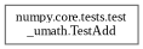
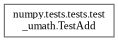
  digraph {
    rankdir=TB
    fontname="Liberation Serif"
-   n1 [color=grey40 fillcolor=white fontname="Liberation Serif" fontsize=10 height=0.2 label="numpy.core.tests.test\l_umath.TestAdd" shape=box style=filled width=0.4]
+   n1 [color=grey40 fillcolor=white fontname="Liberation Serif" fontsize=10 height=0.2 label="numpy.tests.tests.test\l_umath.TestAdd" shape=box style=filled width=0.4]
  }
